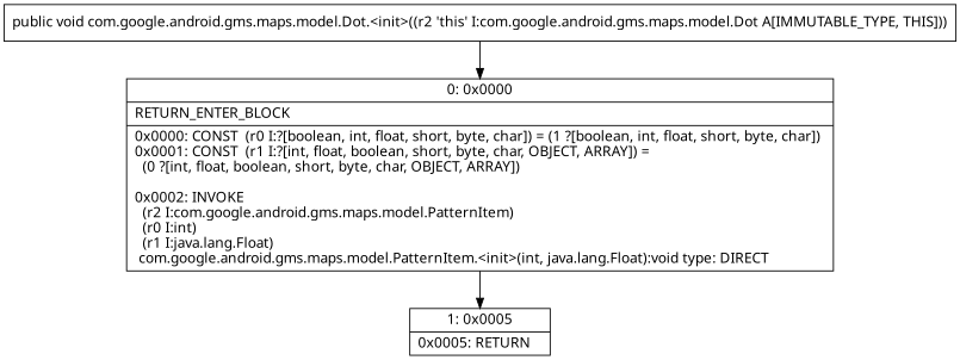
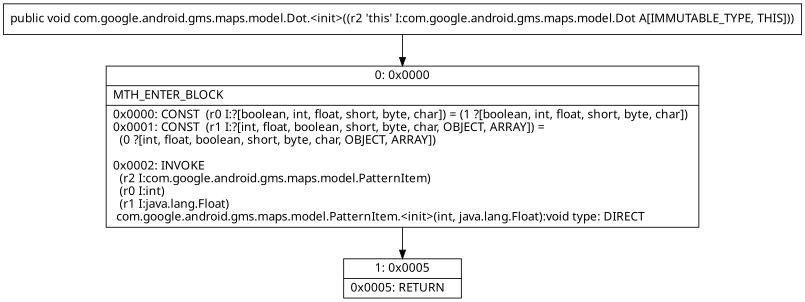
  digraph {
    fontname="Noto Sans"
    node [shape=record fontname="Noto Sans"]
    edge [fontname="Noto Sans"]
-   n1 [label="{0\:\ 0x0000|RETURN_ENTER_BLOCK\l|0x0000: CONST  (r0 I:?[boolean, int, float, short, byte, char]) = (1 ?[boolean, int, float, short, byte, char]) \l0x0001: CONST  (r1 I:?[int, float, boolean, short, byte, char, OBJECT, ARRAY]) = \l  (0 ?[int, float, boolean, short, byte, char, OBJECT, ARRAY])\l \l0x0002: INVOKE  \l  (r2 I:com.google.android.gms.maps.model.PatternItem)\l  (r0 I:int)\l  (r1 I:java.lang.Float)\l com.google.android.gms.maps.model.PatternItem.\<init\>(int, java.lang.Float):void type: DIRECT \l}"]
+   n1 [label="{0\:\ 0x0000|MTH_ENTER_BLOCK\l|0x0000: CONST  (r0 I:?[boolean, int, float, short, byte, char]) = (1 ?[boolean, int, float, short, byte, char]) \l0x0001: CONST  (r1 I:?[int, float, boolean, short, byte, char, OBJECT, ARRAY]) = \l  (0 ?[int, float, boolean, short, byte, char, OBJECT, ARRAY])\l \l0x0002: INVOKE  \l  (r2 I:com.google.android.gms.maps.model.PatternItem)\l  (r0 I:int)\l  (r1 I:java.lang.Float)\l com.google.android.gms.maps.model.PatternItem.\<init\>(int, java.lang.Float):void type: DIRECT \l}"]
    n2 [label="{1\:\ 0x0005|0x0005: RETURN   \l}"]
    n3 [label="{public void com.google.android.gms.maps.model.Dot.\<init\>((r2 'this' I:com.google.android.gms.maps.model.Dot A[IMMUTABLE_TYPE, THIS])) }"]
    n1 -> n2
    n3 -> n1
  }
